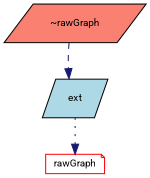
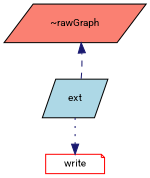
  digraph {
    fontname=Roboto
    rankdir=TB
    node [color=black fontname=Roboto fontsize=10 shape=parallelogram style=filled]
    edge [color=midnightblue fontname=Roboto fontsize=10 labelfontname=FreeSans labelfontsize=10]
    n1 [fillcolor=salmon fontcolor=black height=0.2 label="~rawGraph" width=0.4]
    n2 [fillcolor=lightblue height=0.2 label=ext width=0.4]
-   n3 [color=red fillcolor=white height=0.2 label=rawGraph shape=note width=0.4]
-   n1 -> n2 [style=dashed]
+   n3 [color=red fillcolor=white height=0.2 label=write shape=note width=0.4]
+   n2 -> n1 [style=dashed]
    n2 -> n3 [style=dotted]
  }
